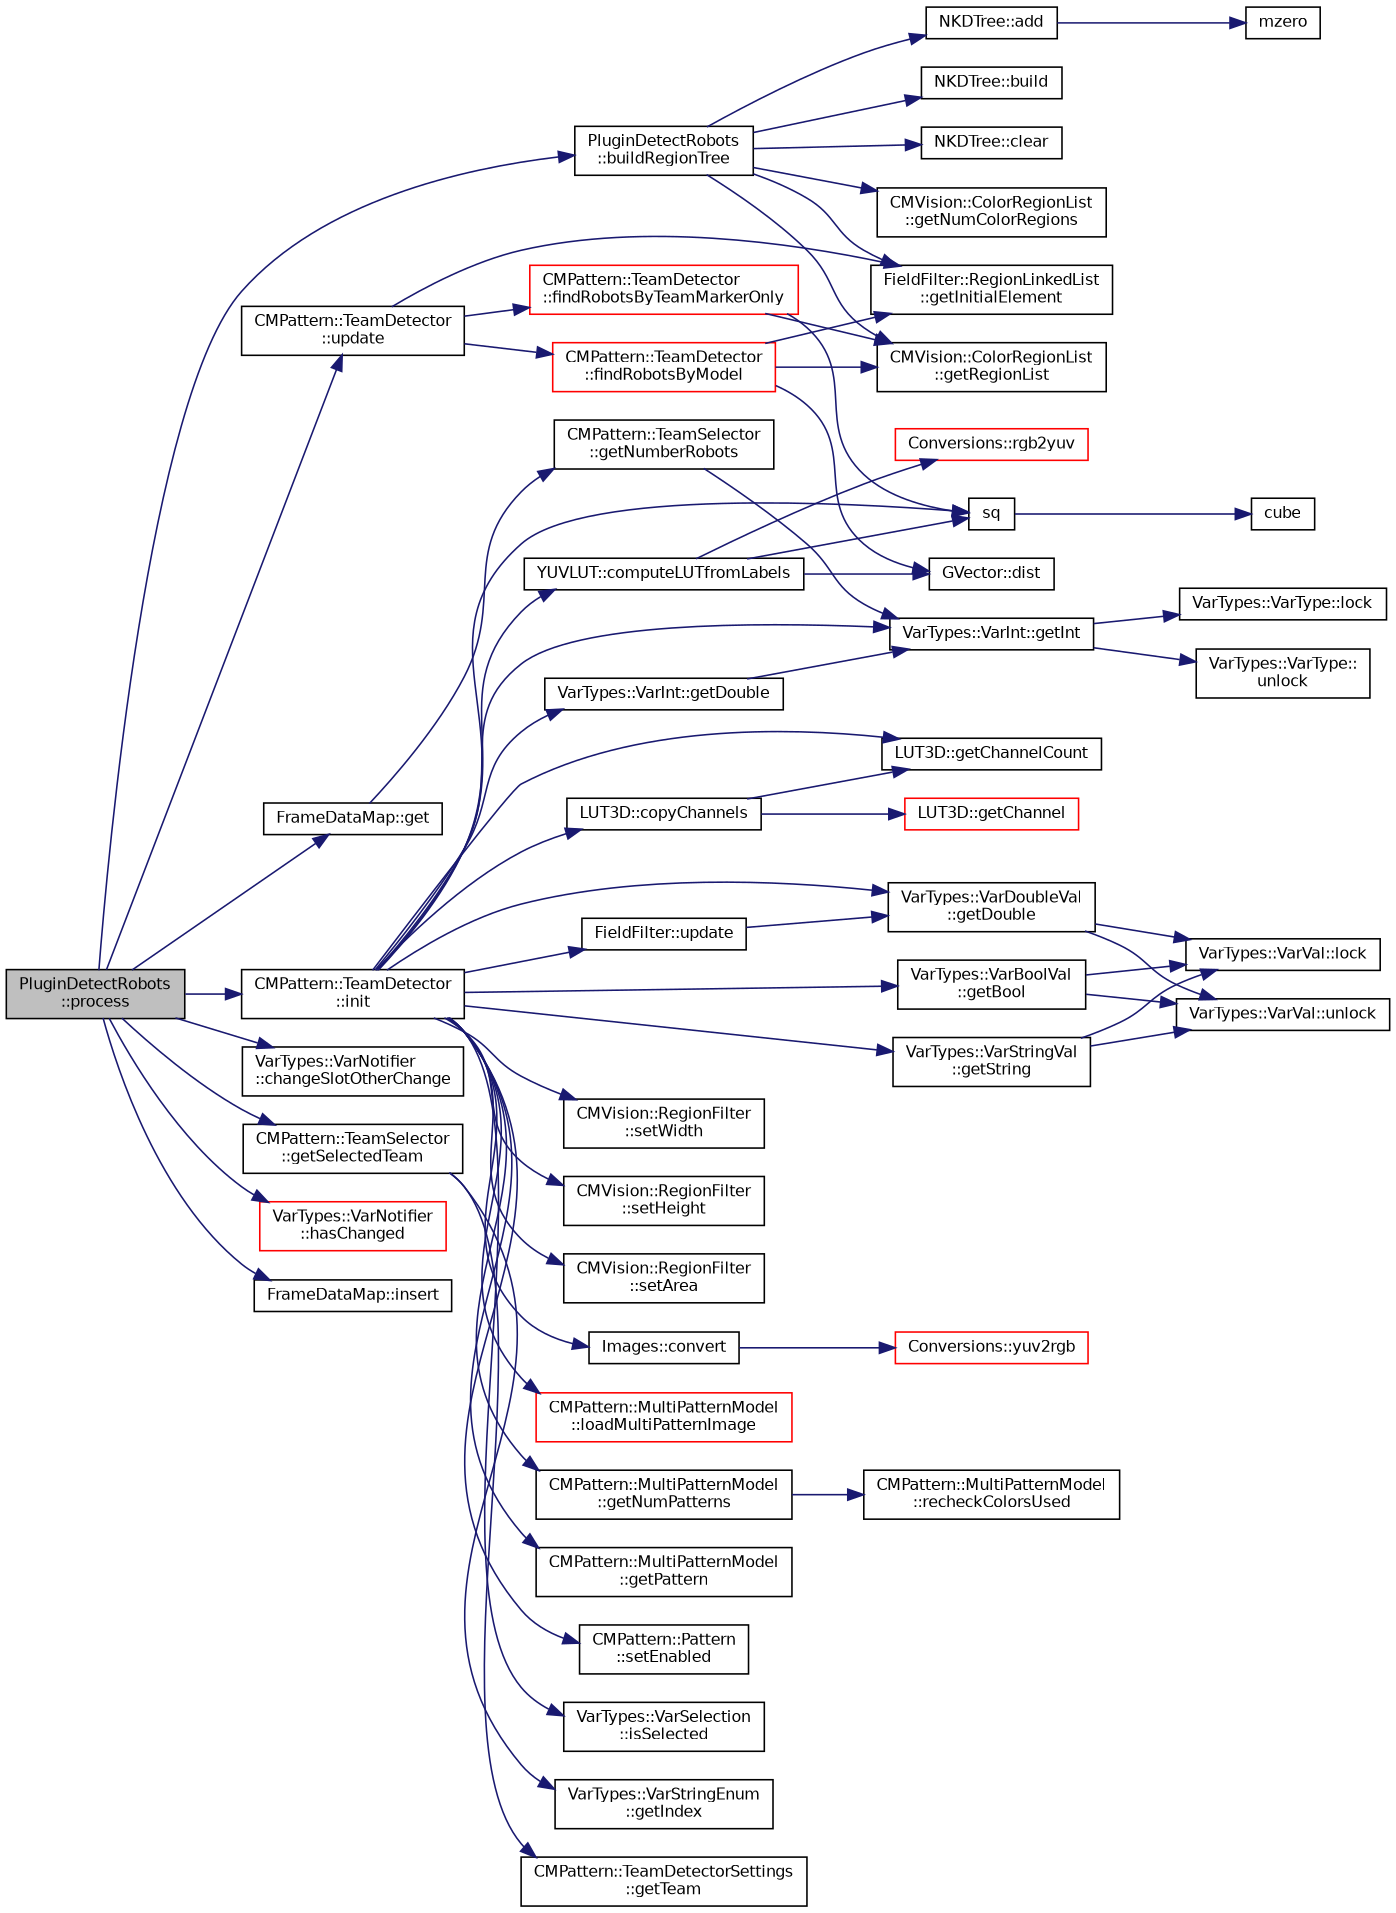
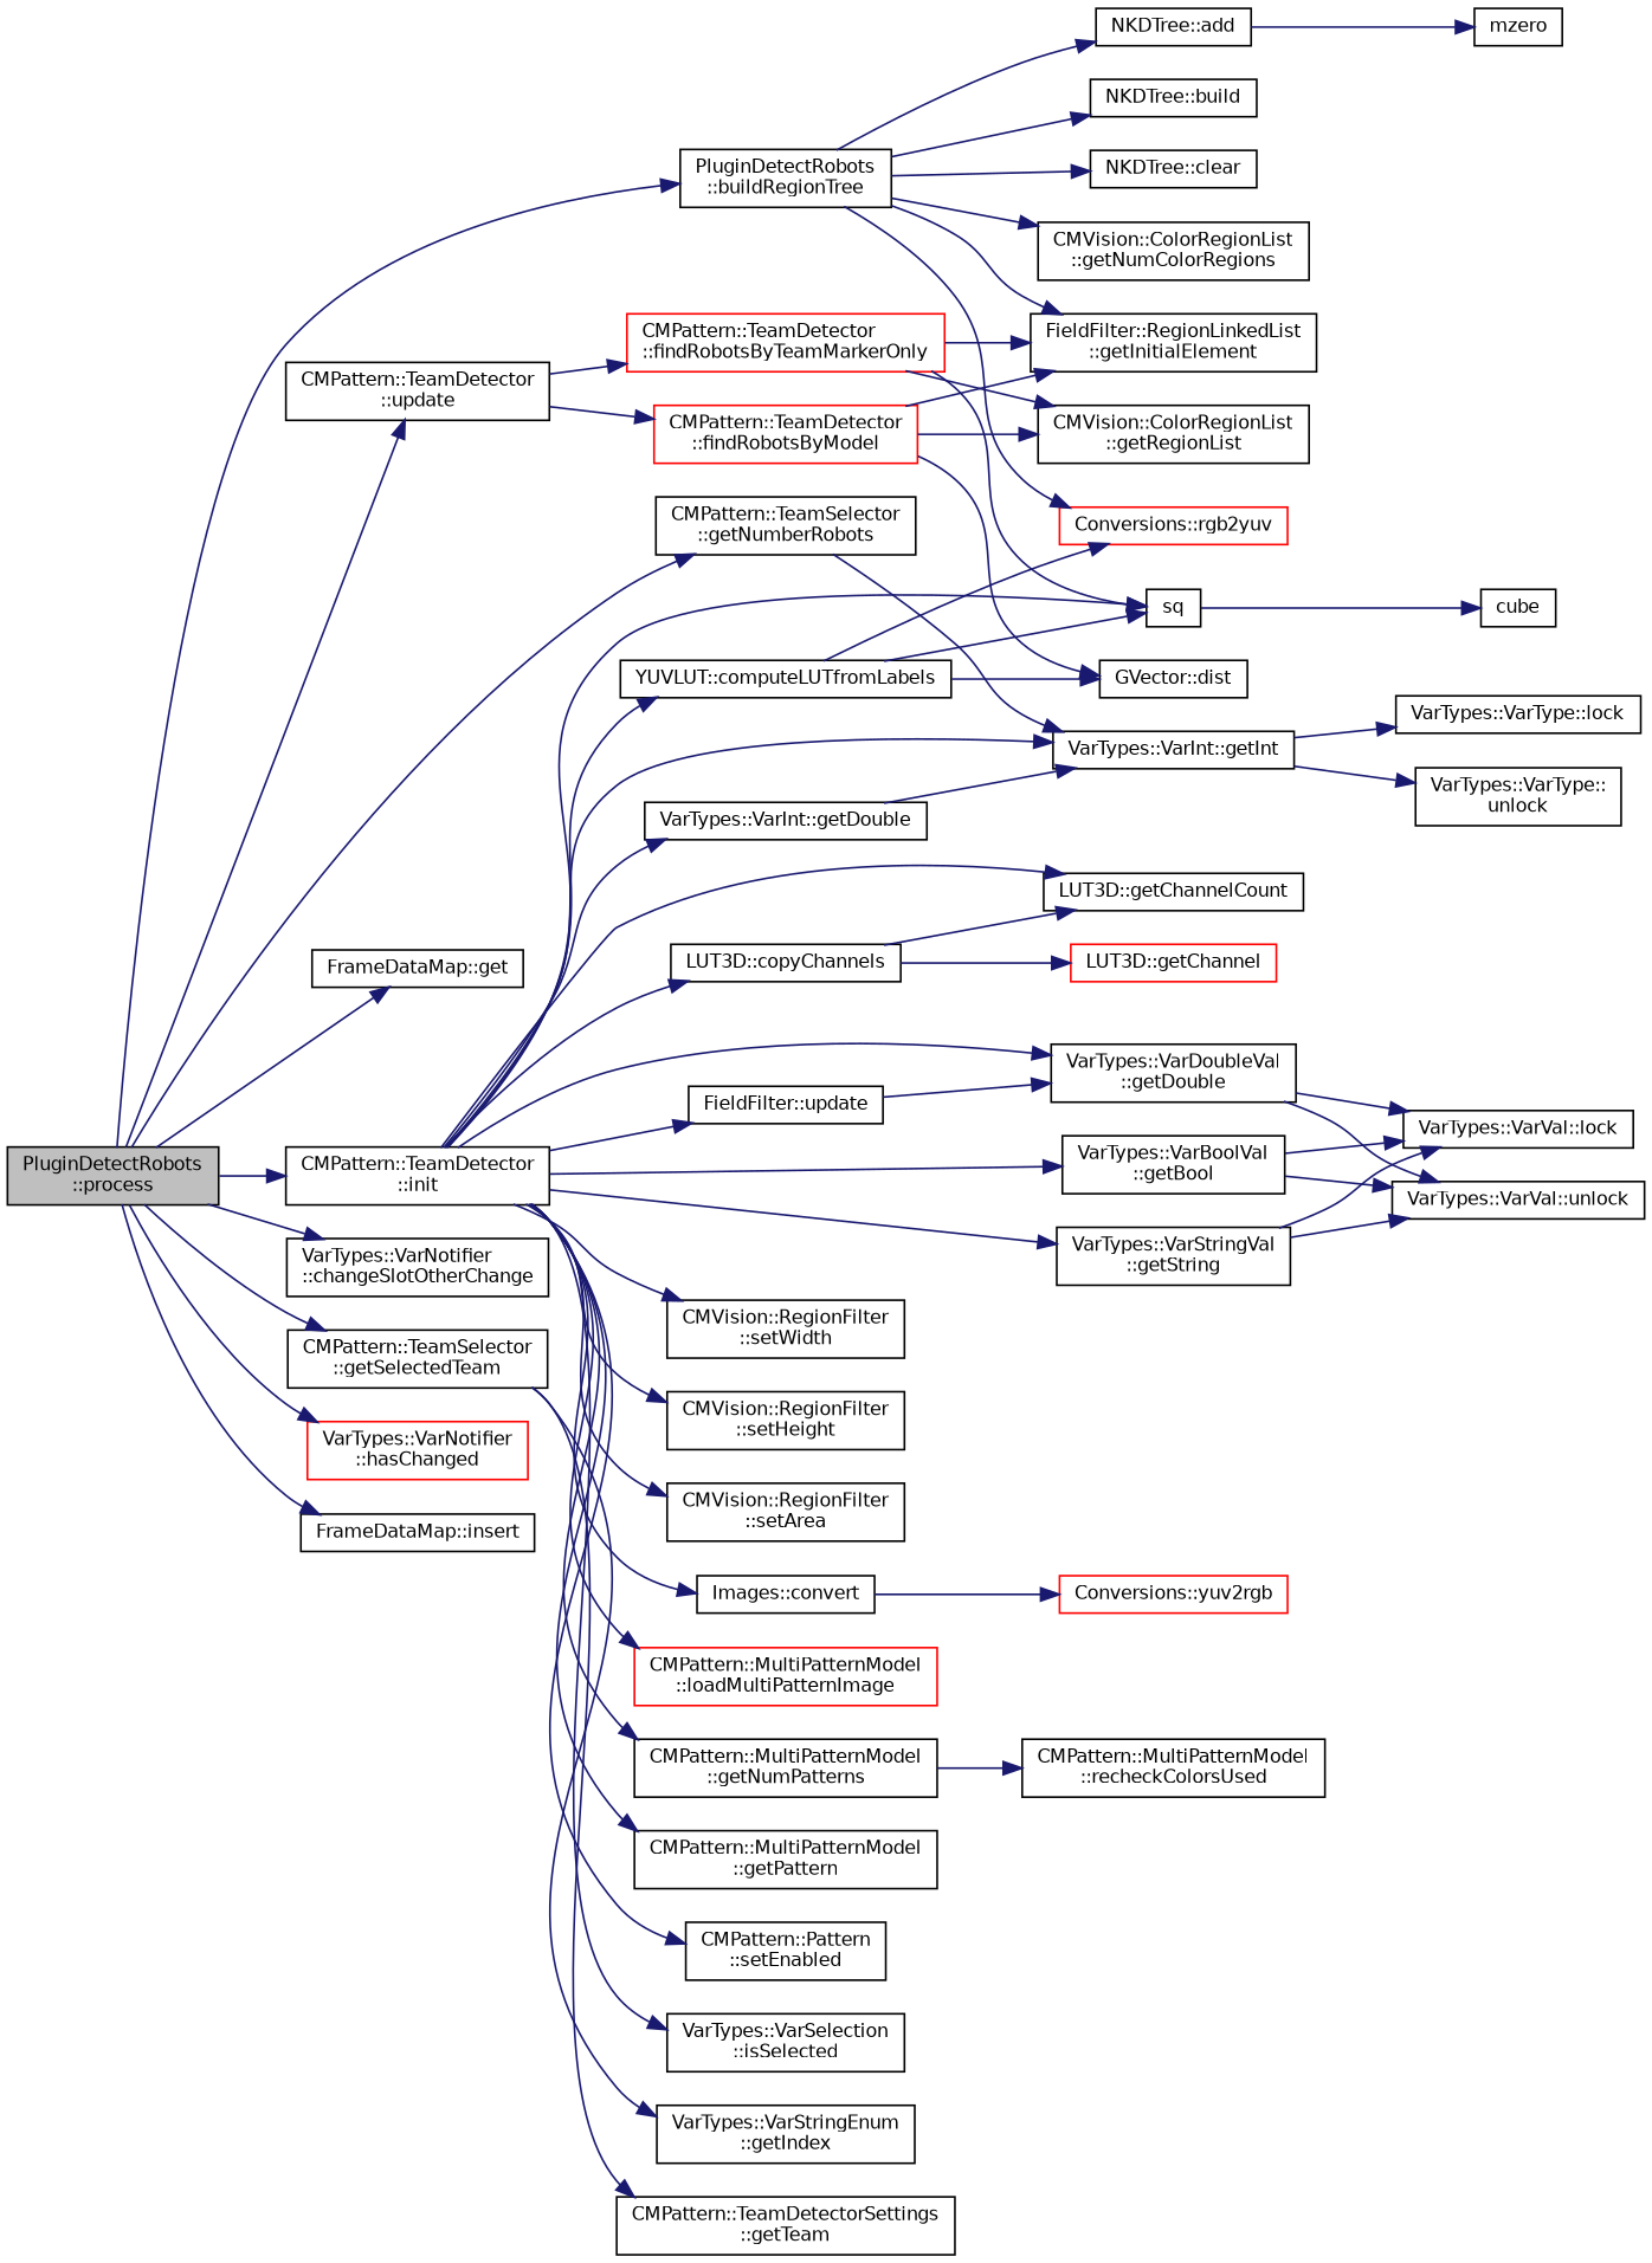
  digraph {
    rankdir=LR
    node [color=black fillcolor=white fontname=Helvetica fontsize=10 shape=record style=filled]
    edge [color=midnightblue fontname=Helvetica fontsize=10 labelfontname=Helvetica labelfontsize=10 style=solid]
    n1 [fillcolor=grey75 fontcolor=black height=0.2 label="PluginDetectRobots\l::process" width=0.4]
    n2 [height=0.2 label="PluginDetectRobots\l::buildRegionTree" width=0.4]
    n3 [height=0.2 label="VarTypes::VarNotifier\l::changeSlotOtherChange" width=0.4]
    n4 [height=0.2 label="FrameDataMap::get" width=0.4]
    n5 [height=0.2 label="CMPattern::TeamSelector\l::getNumberRobots" width=0.4]
    n6 [height=0.2 label="CMPattern::TeamSelector\l::getSelectedTeam" width=0.4]
    n7 [color=red height=0.2 label="VarTypes::VarNotifier\l::hasChanged" width=0.4]
    n8 [height=0.2 label="CMPattern::TeamDetector\l::init" width=0.4]
    n9 [height=0.2 label="FrameDataMap::insert" width=0.4]
    n10 [height=0.2 label="CMPattern::TeamDetector\l::update" width=0.4]
    n11 [height=0.2 label="NKDTree::add" width=0.4]
    n12 [height=0.2 label="NKDTree::build" width=0.4]
    n13 [height=0.2 label="NKDTree::clear" width=0.4]
    n14 [height=0.2 label="FieldFilter::RegionLinkedList\l::getInitialElement" width=0.4]
    n15 [height=0.2 label="CMVision::ColorRegionList\l::getNumColorRegions" width=0.4]
    n16 [height=0.2 label="CMVision::ColorRegionList\l::getRegionList" width=0.4]
    n17 [height=0.2 label="VarTypes::VarInt::getInt" width=0.4]
    n18 [height=0.2 label="VarTypes::VarStringEnum\l::getIndex" width=0.4]
    n19 [height=0.2 label="CMPattern::TeamDetectorSettings\l::getTeam" width=0.4]
    n20 [height=0.2 label="LUT3D::getChannelCount" width=0.4]
    n21 [height=0.2 label="FieldFilter::update" width=0.4]
    n22 [height=0.2 label="VarTypes::VarDoubleVal\l::getDouble" width=0.4]
    n23 [height=0.2 label="VarTypes::VarBoolVal\l::getBool" width=0.4]
    n24 [height=0.2 label="VarTypes::VarStringVal\l::getString" width=0.4]
    n25 [height=0.2 label="VarTypes::VarInt::getDouble" width=0.4]
    n26 [height=0.2 label="CMVision::RegionFilter\l::setWidth" width=0.4]
    n27 [height=0.2 label="CMVision::RegionFilter\l::setHeight" width=0.4]
    n28 [height=0.2 label="CMVision::RegionFilter\l::setArea" width=0.4]
    n29 [height=0.2 label=sq width=0.4]
    n30 [height=0.2 label="LUT3D::copyChannels" width=0.4]
    n31 [height=0.2 label="YUVLUT::computeLUTfromLabels" width=0.4]
    n32 [height=0.2 label="Images::convert" width=0.4]
    n33 [color=red height=0.2 label="CMPattern::MultiPatternModel\l::loadMultiPatternImage" width=0.4]
    n34 [height=0.2 label="CMPattern::MultiPatternModel\l::getNumPatterns" width=0.4]
    n35 [height=0.2 label="CMPattern::MultiPatternModel\l::getPattern" width=0.4]
    n36 [height=0.2 label="CMPattern::Pattern\l::setEnabled" width=0.4]
    n37 [height=0.2 label="VarTypes::VarSelection\l::isSelected" width=0.4]
    n38 [color=red height=0.2 label="CMPattern::TeamDetector\l::findRobotsByModel" width=0.4]
    n39 [color=red height=0.2 label="CMPattern::TeamDetector\l::findRobotsByTeamMarkerOnly" width=0.4]
    n40 [height=0.2 label=mzero width=0.4]
    n41 [height=0.2 label="VarTypes::VarType::lock" width=0.4]
    n42 [height=0.2 label="VarTypes::VarType::\lunlock" width=0.4]
    n43 [height=0.2 label="VarTypes::VarVal::lock" width=0.4]
    n44 [height=0.2 label="VarTypes::VarVal::unlock" width=0.4]
    n45 [height=0.2 label=cube width=0.4]
    n46 [color=red height=0.2 label="LUT3D::getChannel" width=0.4]
    n47 [color=red height=0.2 label="Conversions::rgb2yuv" width=0.4]
    n48 [height=0.2 label="GVector::dist" width=0.4]
    n49 [color=red height=0.2 label="Conversions::yuv2rgb" width=0.4]
    n50 [height=0.2 label="CMPattern::MultiPatternModel\l::recheckColorsUsed" width=0.4]
    n1 -> n2
    n1 -> n3
    n1 -> n4
-   n4 -> n5
+   n1 -> n5
    n1 -> n6
    n1 -> n7
    n1 -> n8
    n1 -> n9
    n1 -> n10
    n2 -> n11
    n2 -> n12
    n2 -> n13
    n2 -> n14
    n2 -> n15
-   n2 -> n16
+   n2 -> n47
    n5 -> n17
    n6 -> n18
    n6 -> n19
    n8 -> n17
    n8 -> n20
    n8 -> n21
    n8 -> n22
    n8 -> n23
    n8 -> n24
    n8 -> n25
    n8 -> n26
    n8 -> n27
    n8 -> n28
    n8 -> n29
    n8 -> n30
    n8 -> n31
    n8 -> n32
    n8 -> n33
    n8 -> n34
    n8 -> n35
    n8 -> n36
    n8 -> n37
    n10 -> n38
    n10 -> n39
    n11 -> n40
    n17 -> n41
    n17 -> n42
    n21 -> n22
    n22 -> n43
    n22 -> n44
    n23 -> n43
    n23 -> n44
    n24 -> n43
    n24 -> n44
    n25 -> n17
    n29 -> n45
    n30 -> n20
    n30 -> n46
    n31 -> n29
    n31 -> n47
    n31 -> n48
    n32 -> n49
    n34 -> n50
    n38 -> n14
    n38 -> n16
    n38 -> n48
-   n10 -> n14
+   n39 -> n14
    n39 -> n16
    n39 -> n29
  }
